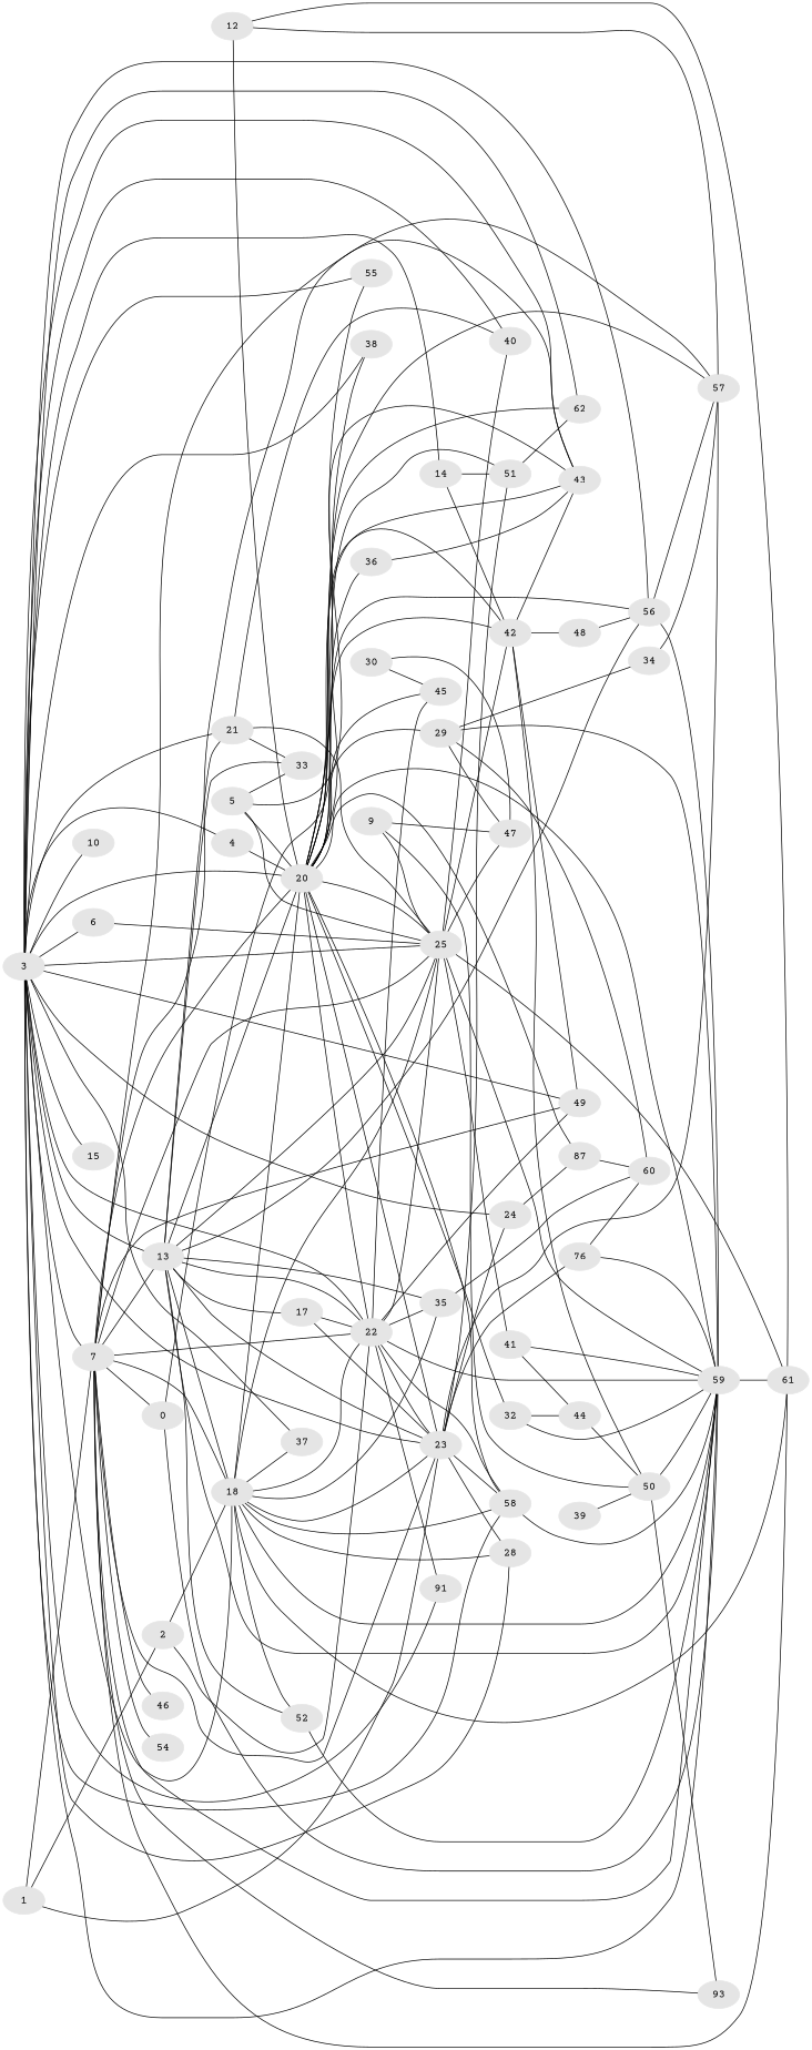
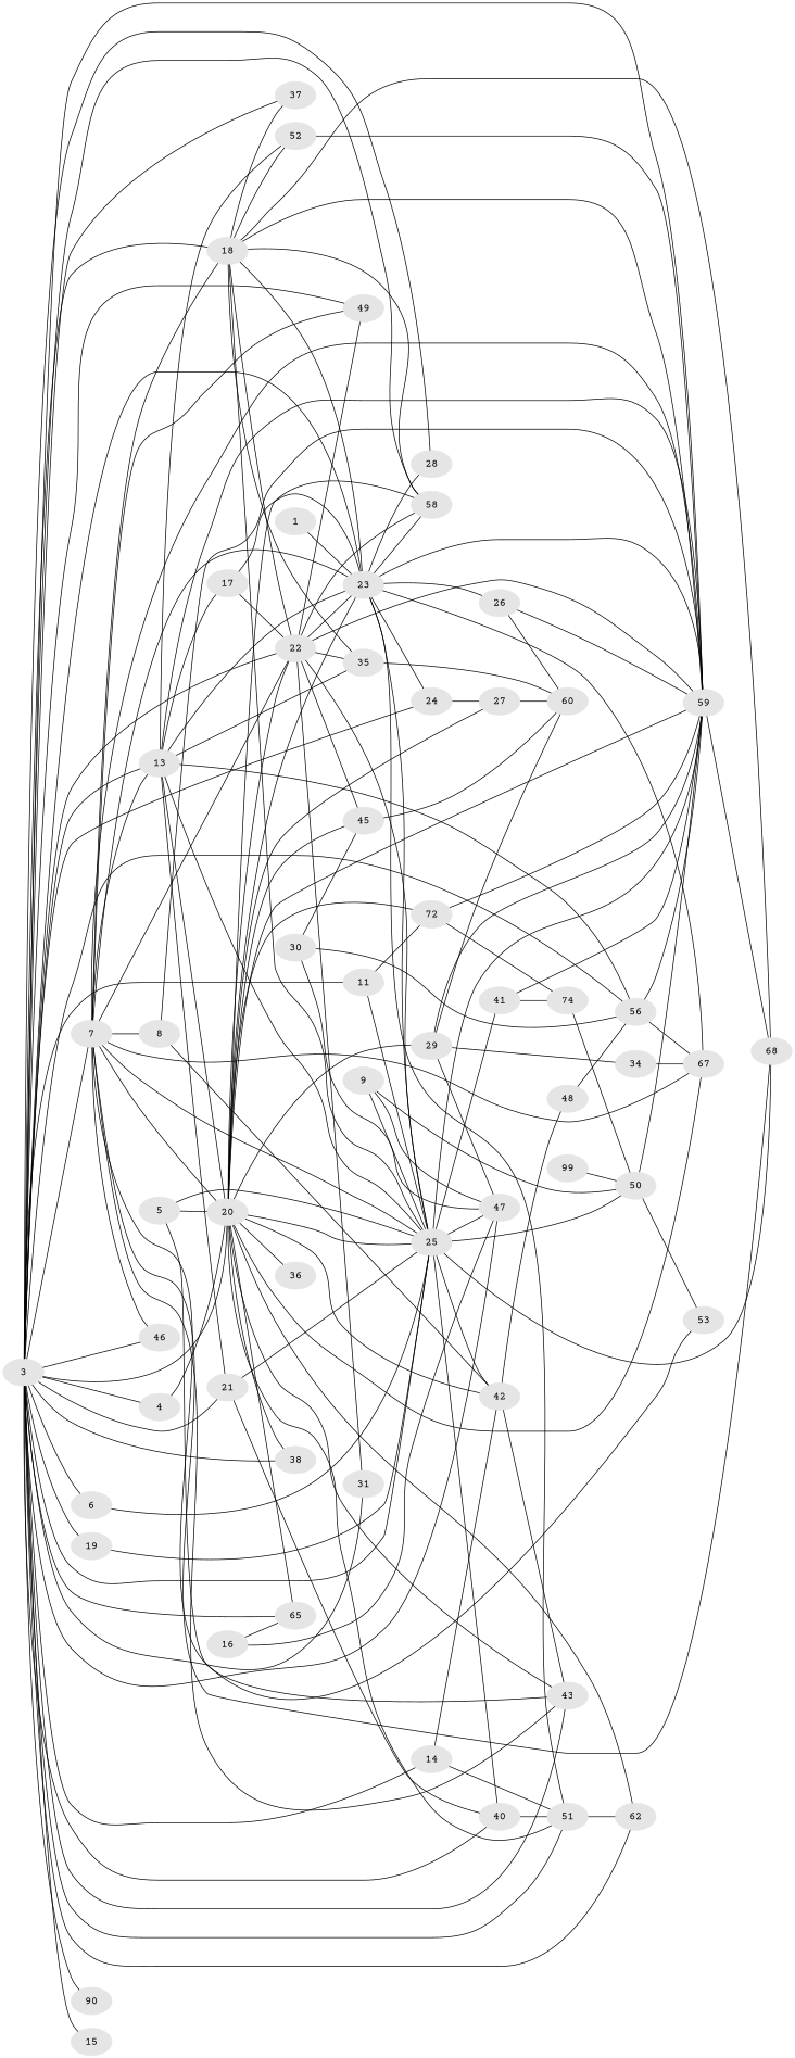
  graph {
    fontname="Courier Prime"
    rankdir=LR
    node [color=gray90 fontname="Courier Prime" style=filled]
    edge [fontname="Courier Prime" weight=1.0]
    1
-   2
    7
    23
    18
    22
    13
    20
    25
    43
    46
    49
    59
-   8 [label=0]
-   53 [label=93]
-   54
-   57
-   61
+   8
+   53
+   57 [label=67]
+   61 [label=68]
    24
    28
    51
    58
-   26 [label=76]
+   26
    37
    35
    52
-   31 [label=91]
+   31
    45
    3
    4
    6
-   10
+   10 [label=90]
+   11
    14
    15
+   19
    21
    38
    40
    47
-   55
+   55 [label=65]
    56
    62
-   32
-   33
+   32 [label=72]
    17
    42
-   27 [label=87]
+   27
    29
    36
    50
    41
    5
    48
    9
-   44
-   12
+   44 [label=74]
    60
+   16
    34
    30
-   39
-   1 -- 2
-   1 -- 7
+   39 [label=99]
    1 -- 23
-   2 -- 18
-   2 -- 22
    7 -- 23
    7 -- 18
    7 -- 22 [weight=2.0]
    7 -- 13 [weight=2.0]
    7 -- 20 [weight=2.0]
    7 -- 25
    7 -- 43
    7 -- 46
    7 -- 49
    7 -- 59
    7 -- 8 [weight=2.0]
    7 -- 53
-   7 -- 54
    7 -- 57
    7 -- 61
-   58 -- 59
+   23 -- 25 [weight=2.0]
+   23 -- 59
    23 -- 57
    23 -- 24
    23 -- 28
    23 -- 51
    23 -- 58
    23 -- 26
    18 -- 23
    18 -- 22 [weight=2.0]
-   18 -- 20 [weight=3.0]
    18 -- 25
    18 -- 59
    18 -- 61
-   18 -- 28
    18 -- 58
    18 -- 37
    18 -- 35
    18 -- 52
    22 -- 23
    22 -- 25
    22 -- 49
    22 -- 59 [weight=2.0]
    22 -- 58
    22 -- 35
    22 -- 31
    22 -- 45
    13 -- 23
-   13 -- 18
-   13 -- 22
    13 -- 20 [weight=3.0]
    13 -- 25
    13 -- 59
    13 -- 35
    13 -- 52
    13 -- 21
    13 -- 56
-   13 -- 33
    13 -- 17
    20 -- 23 [weight=2.0]
    20 -- 22 [weight=4.0]
    20 -- 25 [weight=3.0]
    20 -- 43
    20 -- 59 [weight=3.0]
    20 -- 57
    20 -- 51
    20 -- 58
    20 -- 45 [weight=2.0]
    20 -- 38
    20 -- 55
-   20 -- 56
+   30 -- 56
    20 -- 62
    20 -- 32
    20 -- 42
    20 -- 27
    20 -- 29 [weight=3.0]
    20 -- 36
    25 -- 59
    25 -- 61
    25 -- 40 [weight=2.0]
    25 -- 47
    25 -- 42
-   42 -- 50
+   25 -- 50
    25 -- 41
    59 -- 61
    8 -- 59
    8 -- 42
    24 -- 27
    51 -- 62
    26 -- 59
    26 -- 60
    35 -- 60
    52 -- 59
+   45 -- 60
    3 -- 7
    3 -- 23 [weight=2.0]
    3 -- 18
    3 -- 22
    3 -- 13
    3 -- 20 [weight=4.0]
    3 -- 25 [weight=2.0]
    3 -- 43
+   3 -- 46
    3 -- 49
    3 -- 59
    3 -- 24
    3 -- 28
+   3 -- 51
    3 -- 58
    3 -- 37
    3 -- 31
    3 -- 4
    3 -- 6
    3 -- 10
+   3 -- 11
    3 -- 14
    3 -- 15
+   3 -- 19
    3 -- 21
    3 -- 38
    3 -- 40
+   3 -- 47
    3 -- 55
    3 -- 56
    3 -- 62
    4 -- 20
    6 -- 25
+   11 -- 25
+   11 -- 32
    14 -- 51
    14 -- 42
+   19 -- 25
    21 -- 25
    21 -- 40
-   21 -- 33
+   40 -- 51
    56 -- 59
    56 -- 57
    32 -- 59
    32 -- 44
    17 -- 23
    17 -- 22
    42 -- 43
-   42 -- 49
    42 -- 48
    27 -- 60
    29 -- 59
    29 -- 47
    29 -- 60
    29 -- 34
-   36 -- 43
    50 -- 59
    50 -- 53
    41 -- 59
    41 -- 44
    5 -- 20
    5 -- 25
    5 -- 43
-   5 -- 33
    48 -- 56
    9 -- 25
    9 -- 47
    9 -- 50
    44 -- 50
-   12 -- 20
-   12 -- 57
-   12 -- 61
+   16 -- 47
+   16 -- 55
    34 -- 57
    30 -- 45
    30 -- 47
    39 -- 50
  }
